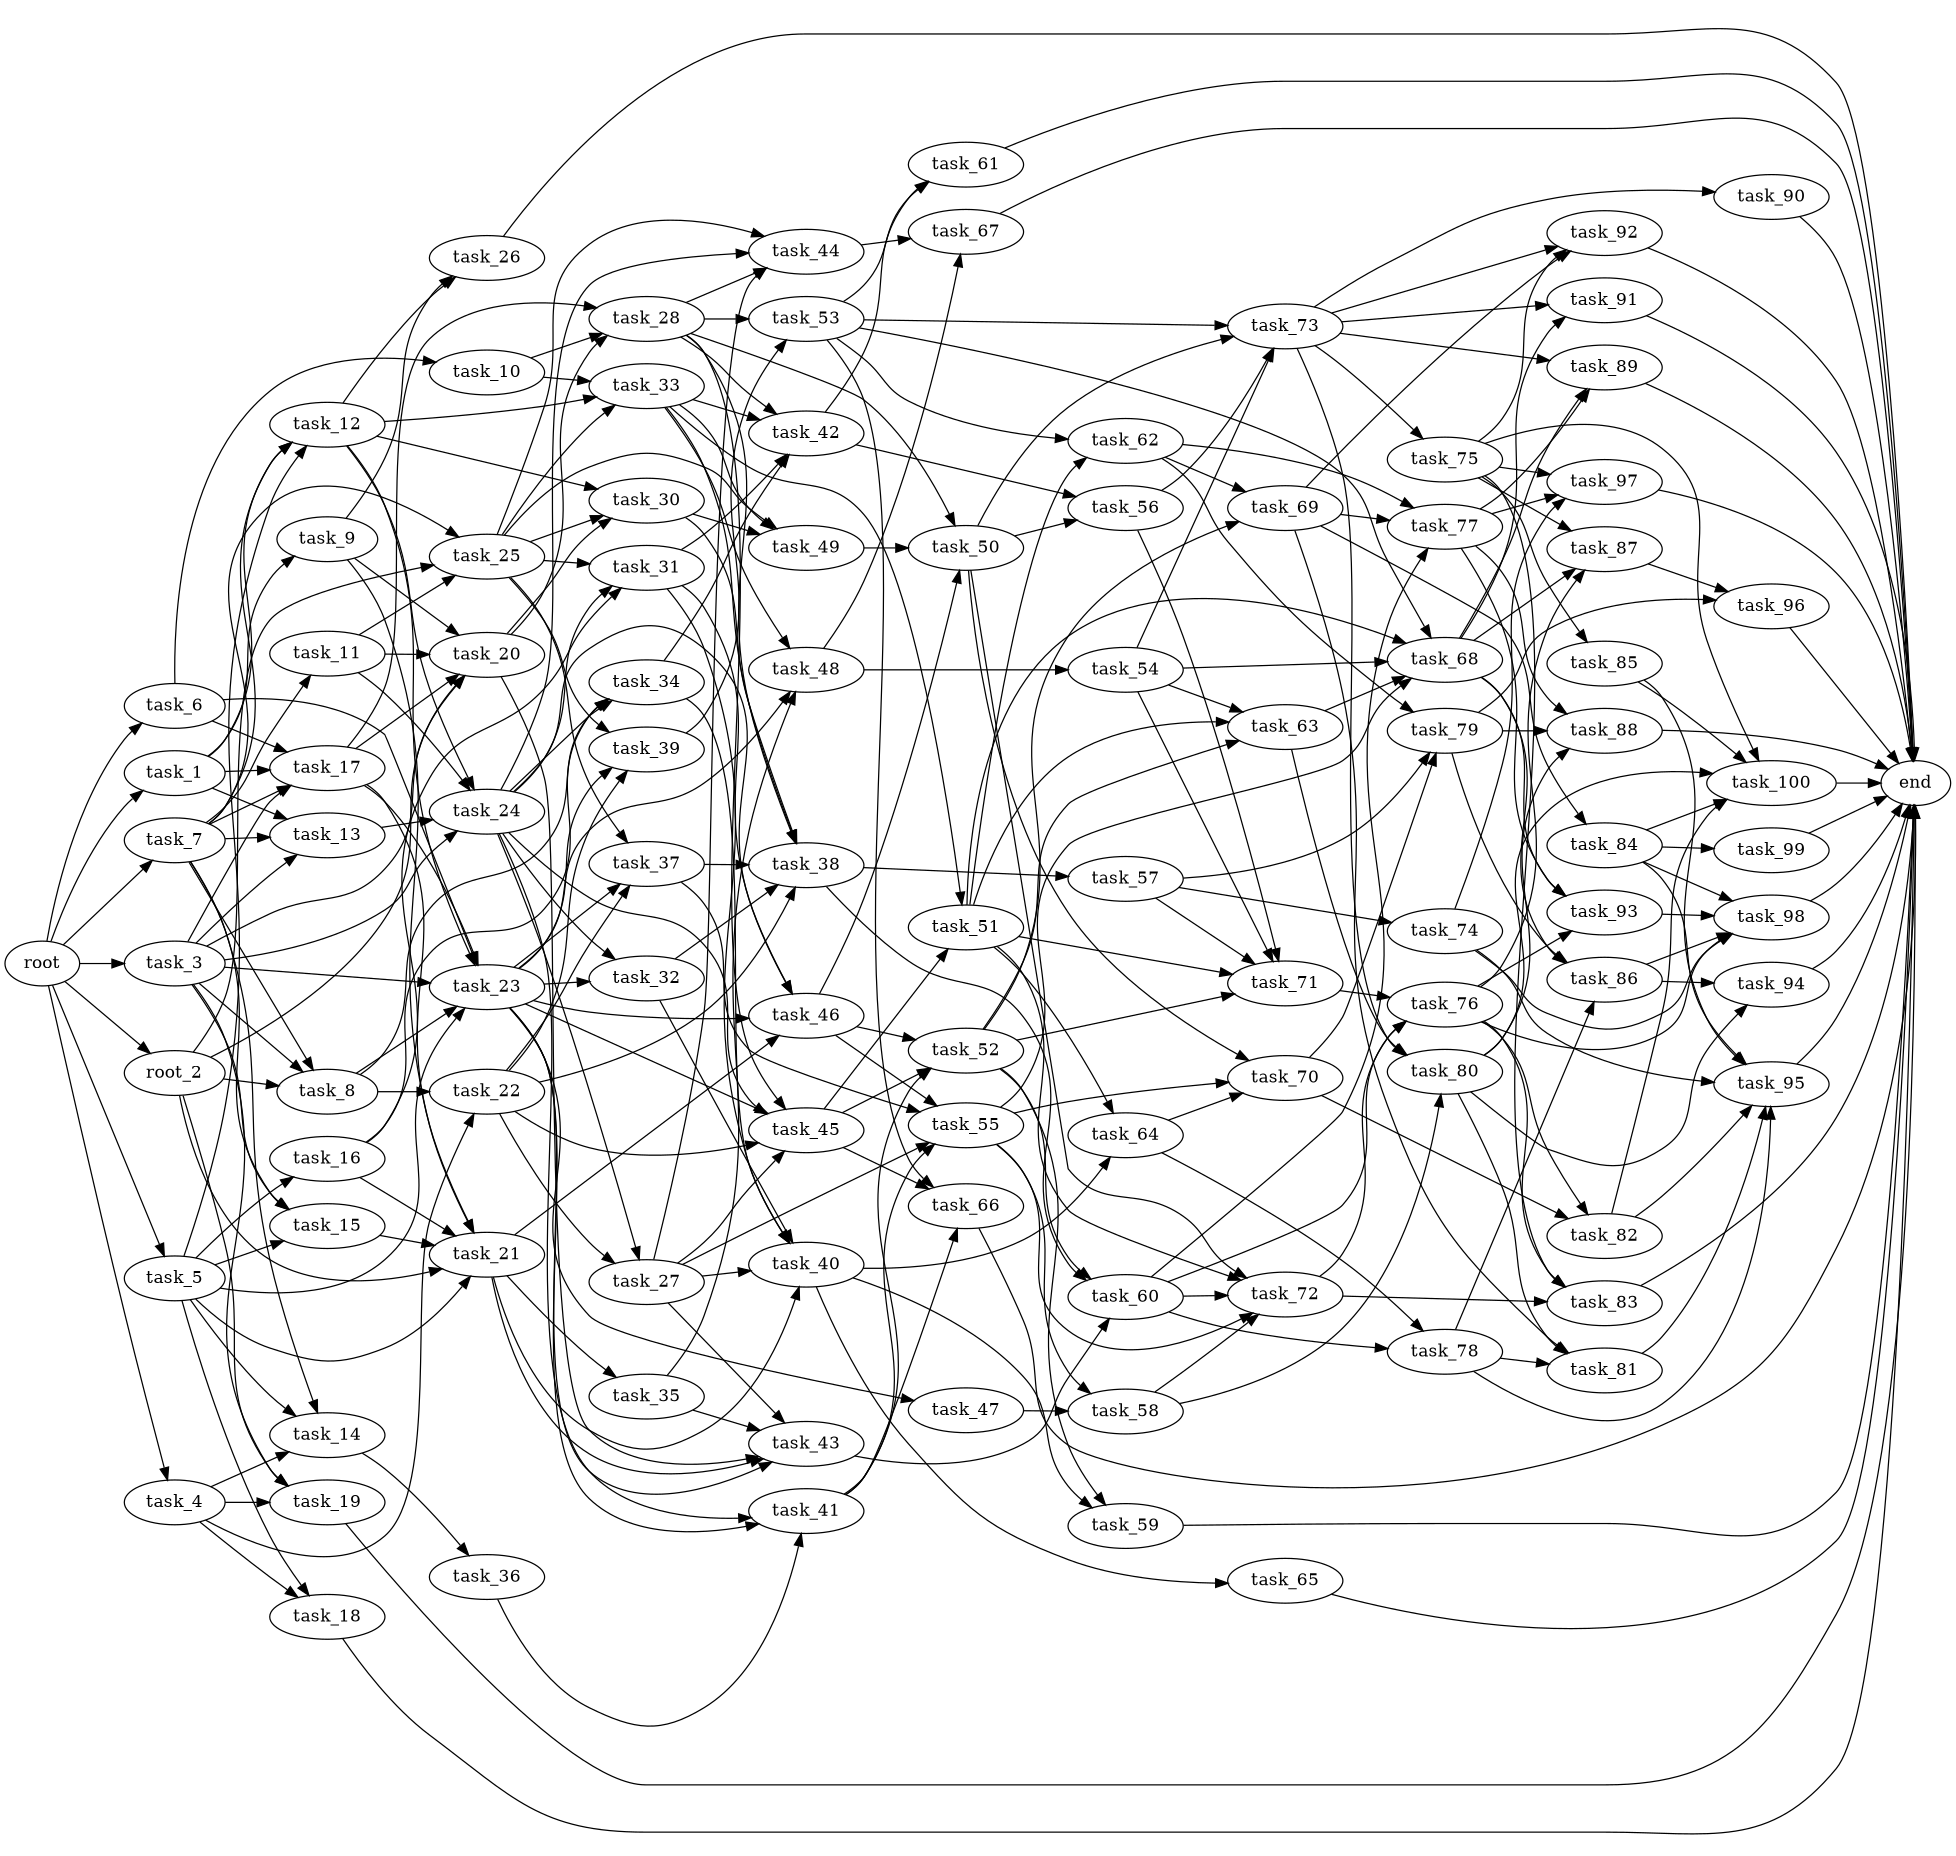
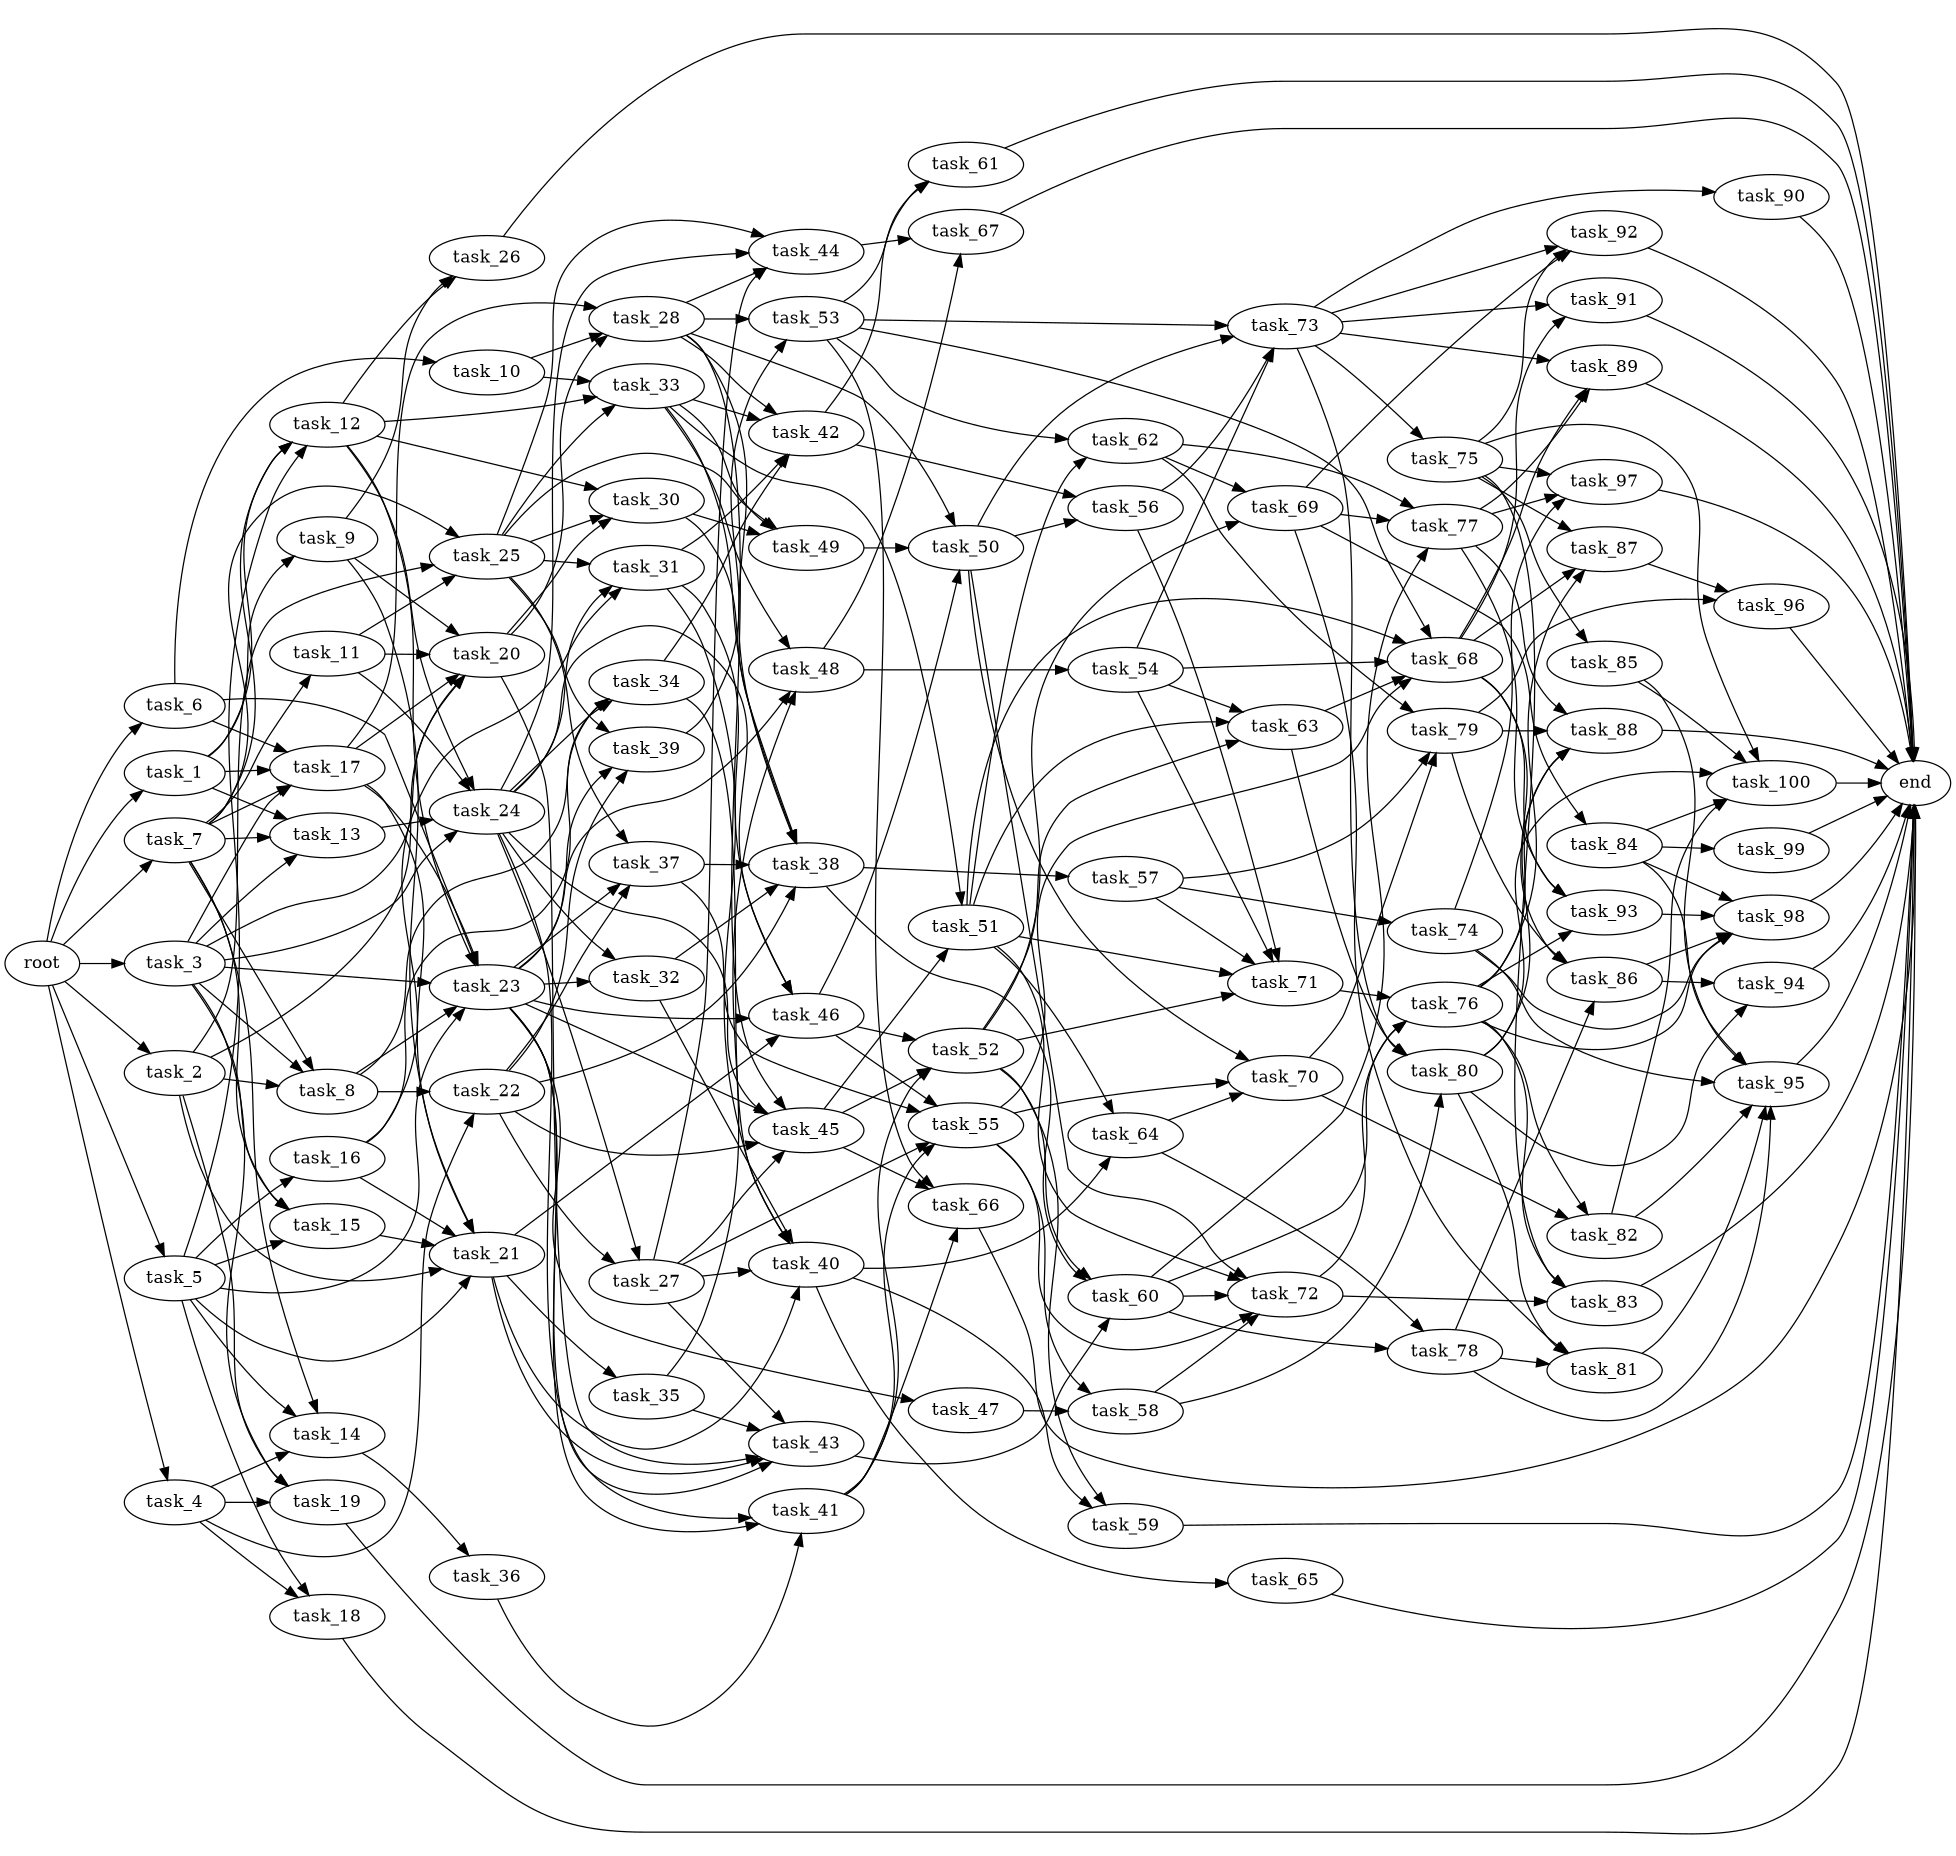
  digraph {
    rankdir=LR
    task_68
    task_89
    task_93
    task_91
    task_86
    task_87
    end
    task_98
    task_94
    task_96
    task_92
    task_59
    task_35
    task_48
    task_43
    task_67
    task_54
    task_60
    task_28
    task_44
    task_38
    task_53
    task_50
    task_42
    task_45
    task_57
    task_66
    task_73
    task_62
    task_61
    task_72
    task_70
    task_56
    task_52
    task_51
    task_36
    task_41
    task_55
    task_24
    task_31
    task_46
    task_27
    task_34
    task_32
    task_40
    task_58
    task_80
    task_76
    task_83
    task_79
    task_82
    task_47
    task_88
    task_22
    task_37
    task_39
    task_77
    task_78
    task_74
    task_71
-   task_2 [label=root_2]
+   task_2
    task_19
    task_25
    task_21
    task_20
    task_8
    task_49
    task_30
    task_33
    task_23
    task_65
    task_63
    task_100
    task_81
    task_75
    task_90
    task_69
    task_26
    root
    task_4
    task_1
    task_6
    task_3
    task_7
    task_5
    task_18
    task_14
    task_9
    task_12
    task_13
    task_17
    task_10
    task_15
    task_11
    task_16
    task_85
    task_95
    task_64
    task_97
    task_99
    task_84
    task_68 -> task_89
    task_68 -> task_93
    task_68 -> task_91
    task_68 -> task_86
    task_68 -> task_87
    task_89 -> end
    task_93 -> task_98
    task_91 -> end
    task_86 -> task_98
    task_86 -> task_94
    task_87 -> task_96
    task_98 -> end
    task_94 -> end
    task_96 -> end
    task_92 -> end
    task_59 -> end
    task_35 -> task_48
    task_35 -> task_43
    task_48 -> task_67
    task_48 -> task_54
    task_43 -> task_60
    task_67 -> end
    task_54 -> task_68
    task_54 -> task_73
    task_54 -> task_71
    task_54 -> task_63
    task_60 -> task_72
    task_60 -> task_76
    task_60 -> task_77
    task_60 -> task_78
    task_28 -> task_44
    task_28 -> task_38
    task_28 -> task_53
    task_28 -> task_50
    task_28 -> task_42
    task_28 -> task_45
    task_44 -> task_67
    task_38 -> task_60
    task_38 -> task_57
    task_53 -> task_68
    task_53 -> task_66
    task_53 -> task_73
    task_53 -> task_62
    task_53 -> task_61
    task_50 -> task_73
    task_50 -> task_72
    task_50 -> task_70
    task_50 -> task_56
    task_42 -> task_61
    task_42 -> task_56
    task_45 -> task_66
    task_45 -> task_52
    task_45 -> task_51
    task_57 -> task_79
    task_57 -> task_74
    task_57 -> task_71
    task_66 -> end
    task_73 -> task_89
    task_73 -> task_91
    task_73 -> task_92
    task_73 -> task_80
    task_73 -> task_75
    task_73 -> task_90
    task_62 -> task_79
    task_62 -> task_77
    task_62 -> task_69
    task_61 -> end
    task_72 -> task_76
    task_72 -> task_83
    task_70 -> task_79
    task_70 -> task_82
    task_56 -> task_73
    task_56 -> task_71
    task_52 -> task_59
    task_52 -> task_60
    task_52 -> task_71
    task_52 -> task_63
    task_52 -> task_69
    task_51 -> task_68
    task_51 -> task_62
    task_51 -> task_72
    task_51 -> task_71
    task_51 -> task_63
    task_51 -> task_64
    task_36 -> task_41
    task_41 -> task_66
    task_41 -> task_52
    task_41 -> task_55
    task_55 -> task_68
    task_55 -> task_72
    task_55 -> task_70
    task_55 -> task_58
    task_24 -> task_44
    task_24 -> task_45
    task_24 -> task_41
    task_24 -> task_31
    task_24 -> task_46
    task_24 -> task_27
    task_24 -> task_34
    task_24 -> task_32
    task_31 -> task_42
    task_31 -> task_46
    task_31 -> task_40
    task_46 -> task_50
    task_46 -> task_52
    task_46 -> task_55
    task_27 -> task_43
    task_27 -> task_44
    task_27 -> task_45
    task_27 -> task_55
    task_27 -> task_40
    task_34 -> task_42
    task_34 -> task_40
    task_32 -> task_38
    task_32 -> task_40
    task_40 -> task_59
    task_40 -> task_65
    task_40 -> task_64
    task_58 -> task_72
    task_58 -> task_80
    task_80 -> task_94
    task_80 -> task_88
    task_80 -> task_100
    task_80 -> task_81
    task_76 -> task_93
    task_76 -> task_87
    task_76 -> task_98
    task_76 -> task_83
    task_76 -> task_82
+   task_76 -> task_88
    task_83 -> end
    task_79 -> task_86
    task_79 -> task_96
    task_79 -> task_88
    task_82 -> task_100
    task_82 -> task_95
    task_47 -> task_58
    task_88 -> end
    task_22 -> task_38
    task_22 -> task_45
    task_22 -> task_27
    task_22 -> task_37
    task_22 -> task_39
    task_37 -> task_38
    task_37 -> task_55
    task_39 -> task_53
    task_77 -> task_89
    task_77 -> task_93
    task_77 -> task_88
    task_77 -> task_97
    task_78 -> task_86
    task_78 -> task_81
    task_78 -> task_95
    task_74 -> task_98
    task_74 -> task_95
    task_74 -> task_97
    task_71 -> task_76
    task_2 -> task_19
    task_2 -> task_25
    task_2 -> task_21
    task_2 -> task_20
    task_2 -> task_8
    task_19 -> end
    task_25 -> task_44
    task_25 -> task_31
    task_25 -> task_37
    task_25 -> task_39
    task_25 -> task_49
    task_25 -> task_30
    task_25 -> task_33
    task_21 -> task_35
    task_21 -> task_43
    task_21 -> task_46
    task_21 -> task_40
    task_20 -> task_43
    task_20 -> task_28
    task_20 -> task_30
    task_8 -> task_34
    task_8 -> task_22
    task_8 -> task_23
    task_49 -> task_50
    task_30 -> task_38
    task_30 -> task_49
    task_33 -> task_48
    task_33 -> task_38
    task_33 -> task_42
    task_33 -> task_51
    task_33 -> task_49
    task_23 -> task_48
    task_23 -> task_43
    task_23 -> task_45
    task_23 -> task_41
    task_23 -> task_46
    task_23 -> task_32
    task_23 -> task_47
    task_23 -> task_37
    task_23 -> task_39
    task_65 -> end
    task_63 -> task_68
    task_63 -> task_80
    task_100 -> end
    task_81 -> task_95
    task_75 -> task_87
    task_75 -> task_92
    task_75 -> task_83
    task_75 -> task_100
    task_75 -> task_85
    task_75 -> task_97
    task_90 -> end
    task_69 -> task_92
    task_69 -> task_77
    task_69 -> task_81
    task_69 -> task_84
    task_26 -> end
    root -> task_2
    root -> task_4
    root -> task_1
    root -> task_6
    root -> task_3
    root -> task_7
    root -> task_5
    task_4 -> task_22
    task_4 -> task_19
    task_4 -> task_18
    task_4 -> task_14
    task_1 -> task_9
    task_1 -> task_12
    task_1 -> task_13
    task_1 -> task_17
    task_6 -> task_23
    task_6 -> task_17
    task_6 -> task_10
    task_3 -> task_24
    task_3 -> task_19
    task_3 -> task_20
    task_3 -> task_8
    task_3 -> task_23
    task_3 -> task_13
    task_3 -> task_17
    task_3 -> task_15
    task_7 -> task_25
    task_7 -> task_8
    task_7 -> task_14
    task_7 -> task_12
    task_7 -> task_13
    task_7 -> task_17
    task_7 -> task_15
    task_7 -> task_11
    task_5 -> task_21
    task_5 -> task_23
    task_5 -> task_18
    task_5 -> task_14
    task_5 -> task_12
    task_5 -> task_15
    task_5 -> task_16
    task_18 -> end
    task_14 -> task_36
    task_9 -> task_21
    task_9 -> task_20
    task_9 -> task_26
    task_12 -> task_24
    task_12 -> task_30
    task_12 -> task_33
    task_12 -> task_23
    task_12 -> task_26
    task_13 -> task_24
    task_17 -> task_28
    task_17 -> task_21
    task_17 -> task_20
    task_17 -> task_23
    task_10 -> task_28
    task_10 -> task_33
    task_15 -> task_21
    task_11 -> task_24
    task_11 -> task_25
    task_11 -> task_20
    task_16 -> task_31
    task_16 -> task_34
    task_16 -> task_21
    task_85 -> task_100
    task_85 -> task_95
    task_95 -> end
    task_64 -> task_70
    task_64 -> task_78
    task_97 -> end
    task_99 -> end
    task_84 -> task_98
    task_84 -> task_100
    task_84 -> task_95
    task_84 -> task_99
  }
